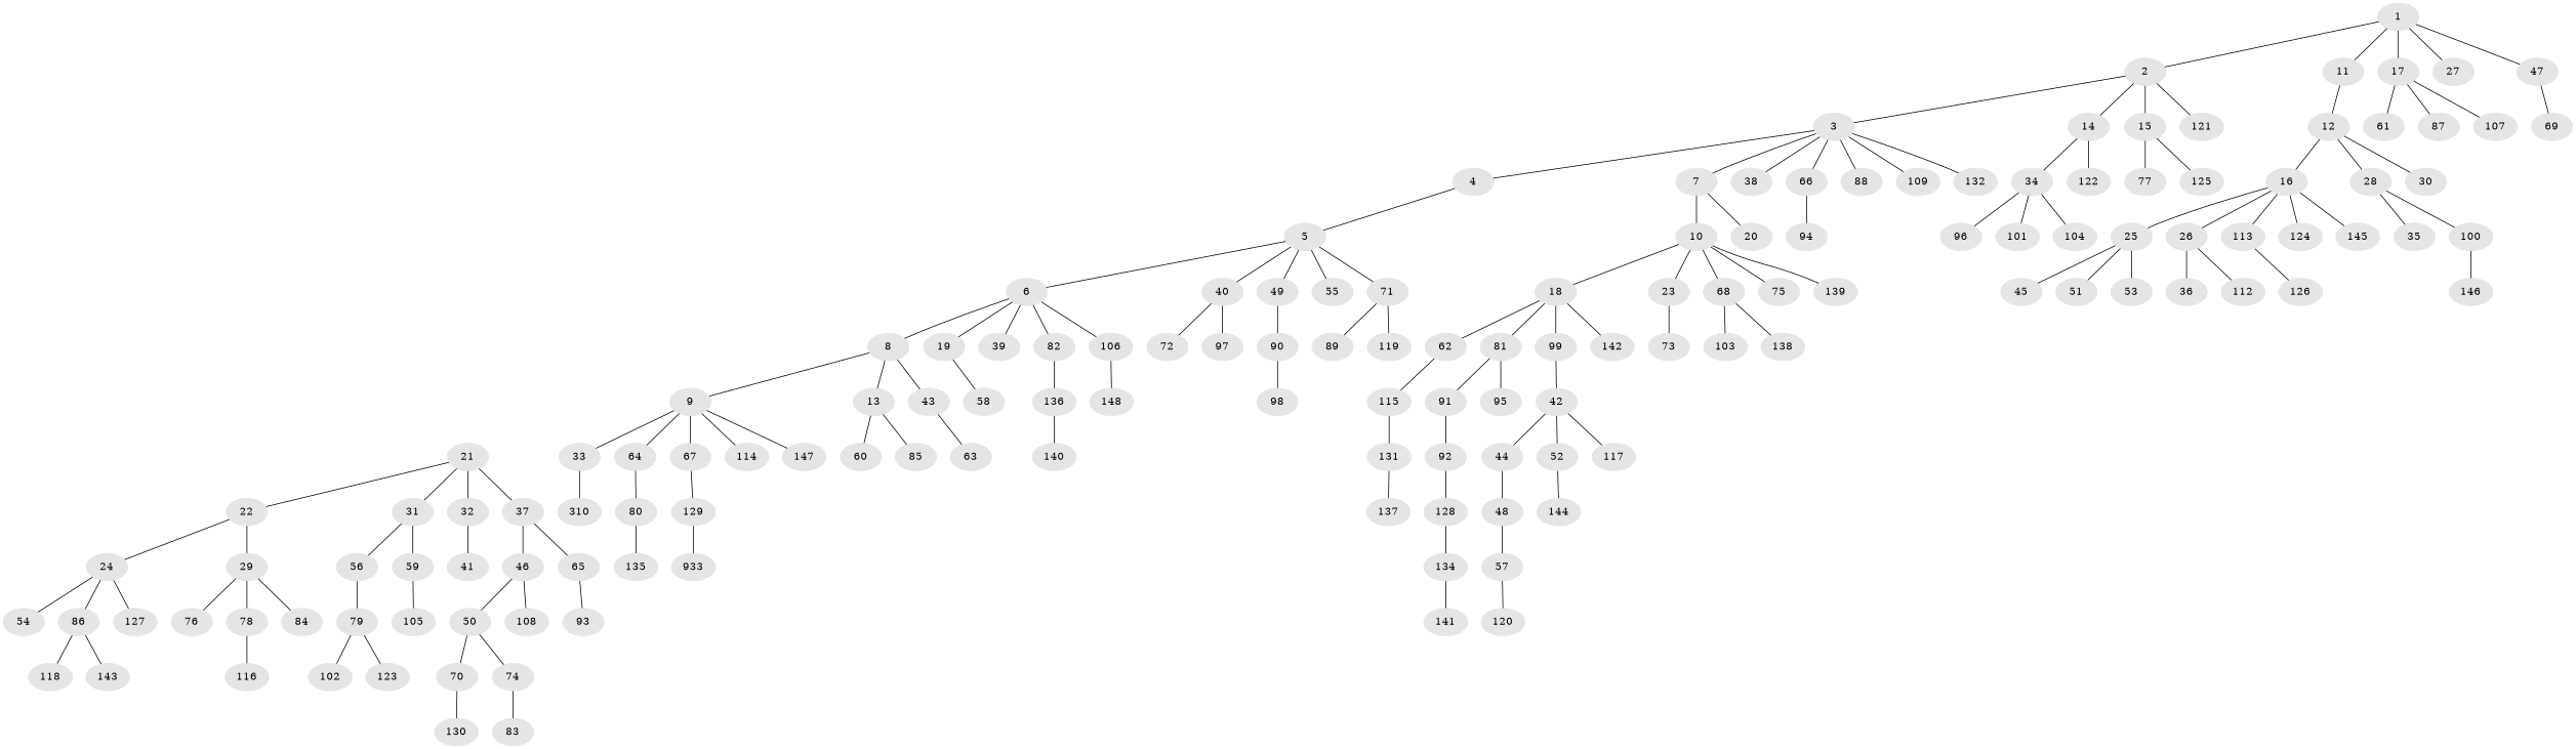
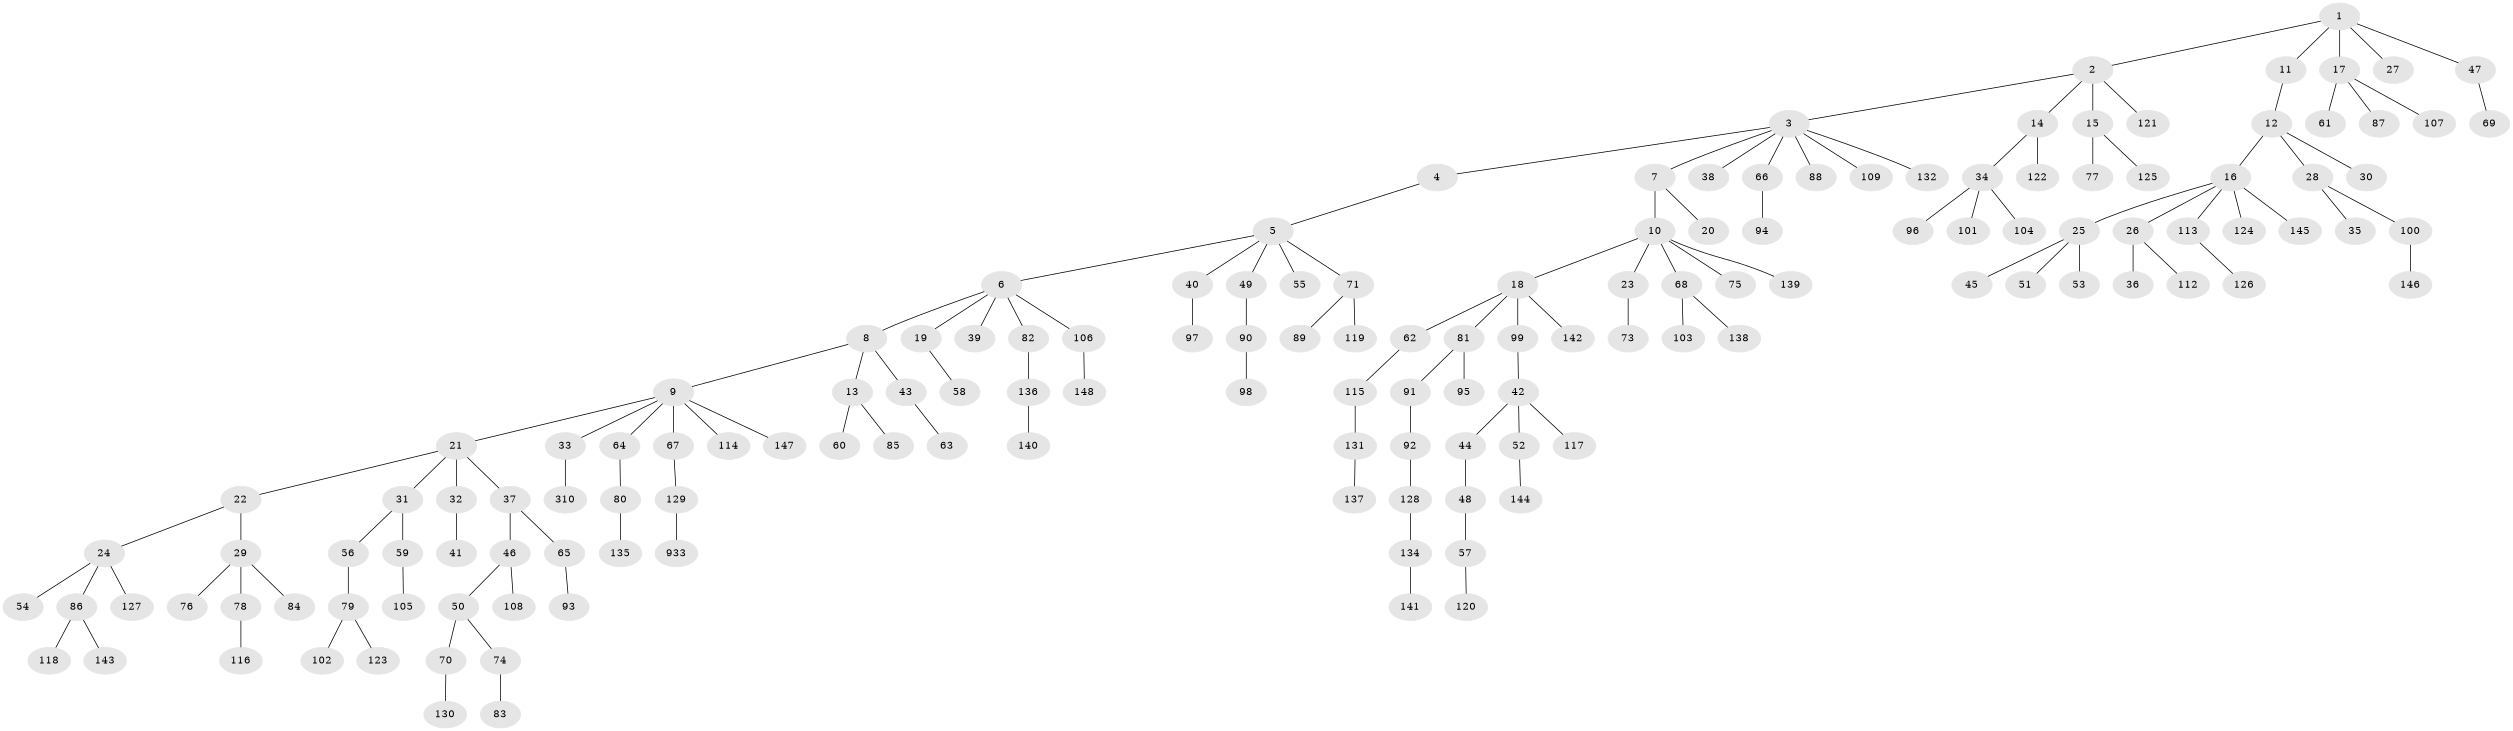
  graph {
    node [color=gray90 style=filled]
    1
    2
    11
    17
    27
    47
    3
    14
    15
    121
    12
    61
    87
    107
    69
    4
    7
    38
    66
    88
    109
    132
    34
    122
    77
    125
    5
    10
    20
    94
    6
    40
    49
    55
    71
    8
    19
    39
    82
    106
-   72
    97
    90
    89
    119
    9
    13
    43
    58
    136
    148
    18
    23
    68
    75
    139
    21
    33
    64
    67
    114
    147
    60
    85
    63
    22
    31
    32
    37
    n70 [label=310]
    80
    129
    62
    81
    99
    142
    73
    103
    138
    16
    28
    30
    25
    26
    113
    124
    145
    35
    100
    96
    101
    104
    45
    51
    53
    36
    112
    126
    42
    44
    52
    117
    115
    91
    95
    24
    29
    56
    59
    41
    46
    65
    54
    86
    127
    76
    78
    84
    118
    143
    146
    116
    79
    105
    50
    108
    93
    48
    144
    57
    70
    74
    120
    98
    130
    83
    102
    123
    131
    135
    n141 [label=933]
    92
    140
    128
    134
    137
    141
    1 -- 2
    1 -- 11
    1 -- 17
    1 -- 27
    1 -- 47
    2 -- 3
    2 -- 14
    2 -- 15
    2 -- 121
    11 -- 12
    17 -- 61
    17 -- 87
    17 -- 107
    47 -- 69
    3 -- 4
    3 -- 7
    3 -- 38
    3 -- 66
    3 -- 88
    3 -- 109
    3 -- 132
    14 -- 34
    14 -- 122
    15 -- 77
    15 -- 125
    12 -- 16
    12 -- 28
    12 -- 30
    4 -- 5
    7 -- 10
    7 -- 20
    66 -- 94
    34 -- 96
    34 -- 101
    34 -- 104
    5 -- 6
    5 -- 40
    5 -- 49
    5 -- 55
    5 -- 71
    10 -- 18
    10 -- 23
    10 -- 68
    10 -- 75
    10 -- 139
    6 -- 8
    6 -- 19
    6 -- 39
    6 -- 82
    6 -- 106
-   40 -- 72
    40 -- 97
    49 -- 90
    71 -- 89
    71 -- 119
    8 -- 9
    8 -- 13
    8 -- 43
    19 -- 58
    82 -- 136
    106 -- 148
    90 -- 98
+   9 -- 21
    9 -- 33
    9 -- 64
    9 -- 67
    9 -- 114
    9 -- 147
    13 -- 60
    13 -- 85
    43 -- 63
    136 -- 140
    18 -- 62
    18 -- 81
    18 -- 99
    18 -- 142
    23 -- 73
    68 -- 103
    68 -- 138
    21 -- 22
    21 -- 31
    21 -- 32
    21 -- 37
    33 -- n70
    64 -- 80
    67 -- 129
    22 -- 24
    22 -- 29
    31 -- 56
    31 -- 59
    32 -- 41
    37 -- 46
    37 -- 65
    80 -- 135
    129 -- n141
    62 -- 115
    81 -- 91
    81 -- 95
    99 -- 42
    16 -- 25
    16 -- 26
    16 -- 113
    16 -- 124
    16 -- 145
    28 -- 35
    28 -- 100
    25 -- 45
    25 -- 51
    25 -- 53
    26 -- 36
    26 -- 112
    113 -- 126
    100 -- 146
    42 -- 44
    42 -- 52
    42 -- 117
    44 -- 48
    52 -- 144
    115 -- 131
    91 -- 92
    24 -- 54
    24 -- 86
    24 -- 127
    29 -- 76
    29 -- 78
    29 -- 84
    56 -- 79
    59 -- 105
    46 -- 50
    46 -- 108
    65 -- 93
    86 -- 118
    86 -- 143
    78 -- 116
    79 -- 102
    79 -- 123
    50 -- 70
    50 -- 74
    48 -- 57
    57 -- 120
    70 -- 130
    74 -- 83
    131 -- 137
    92 -- 128
    128 -- 134
    134 -- 141
  }
